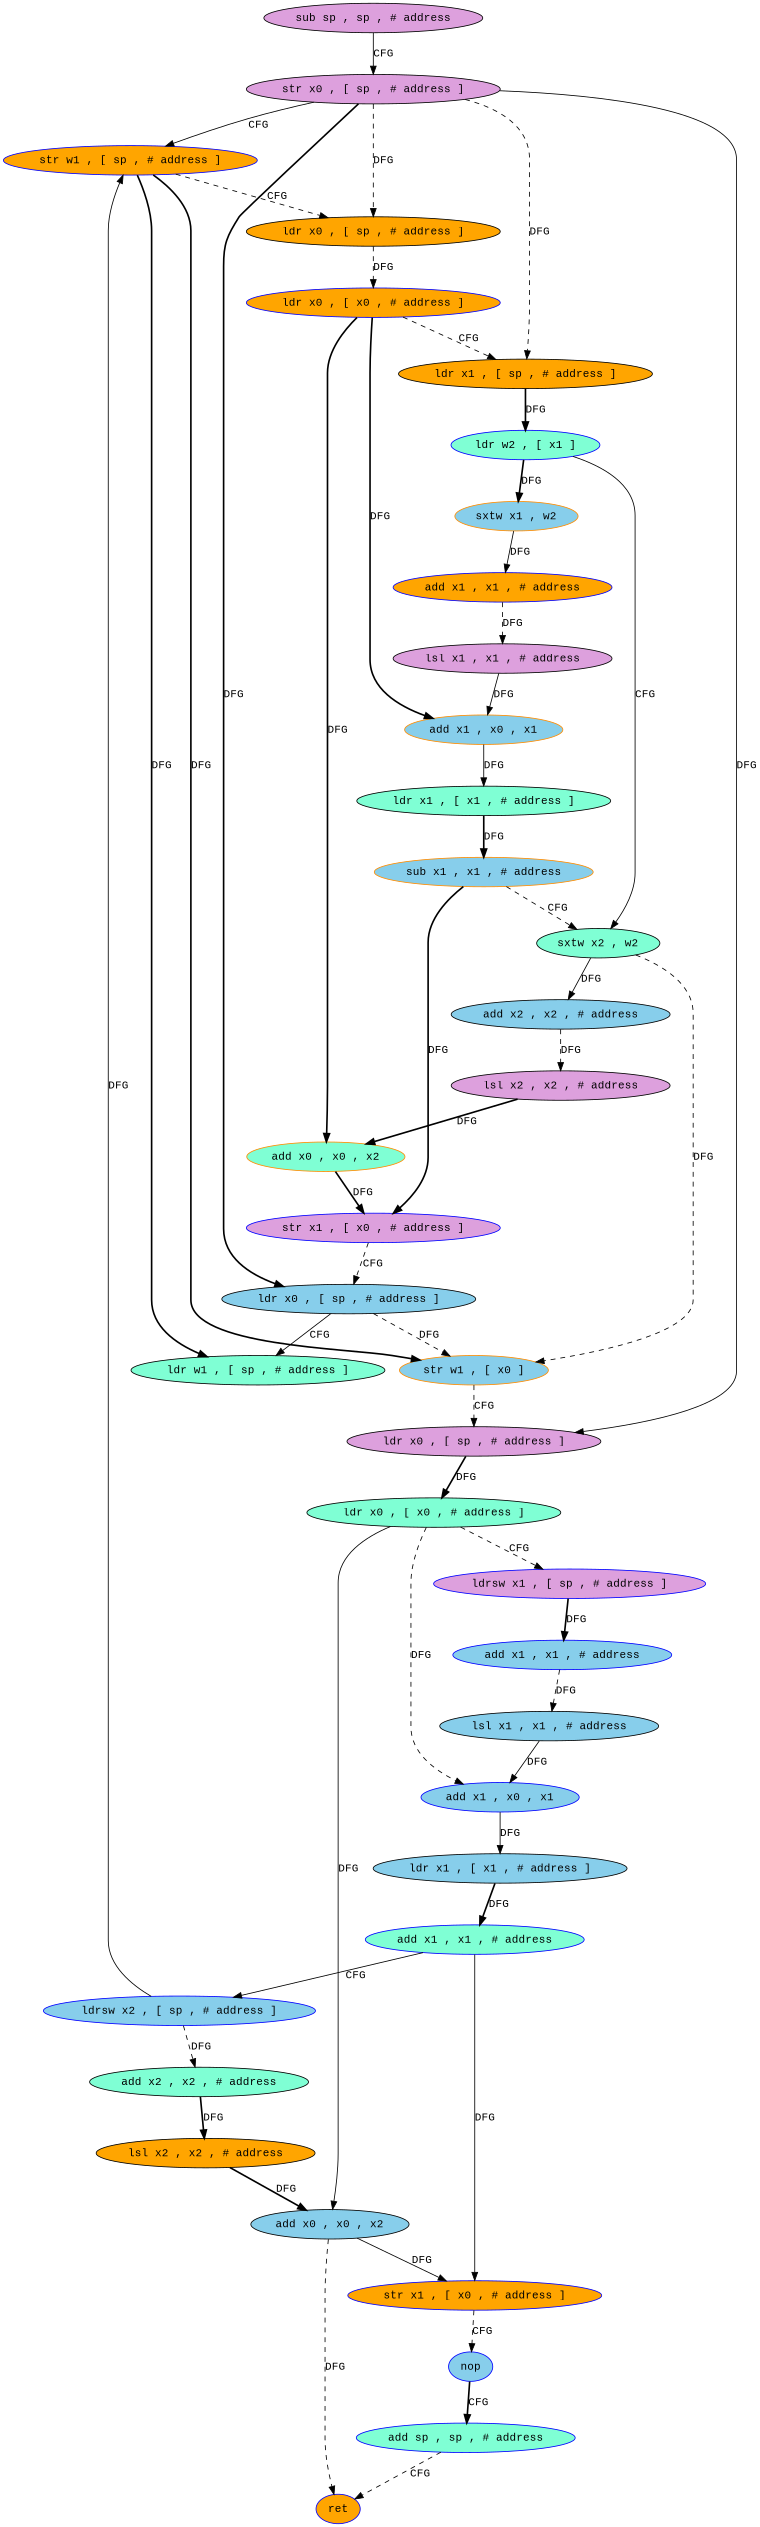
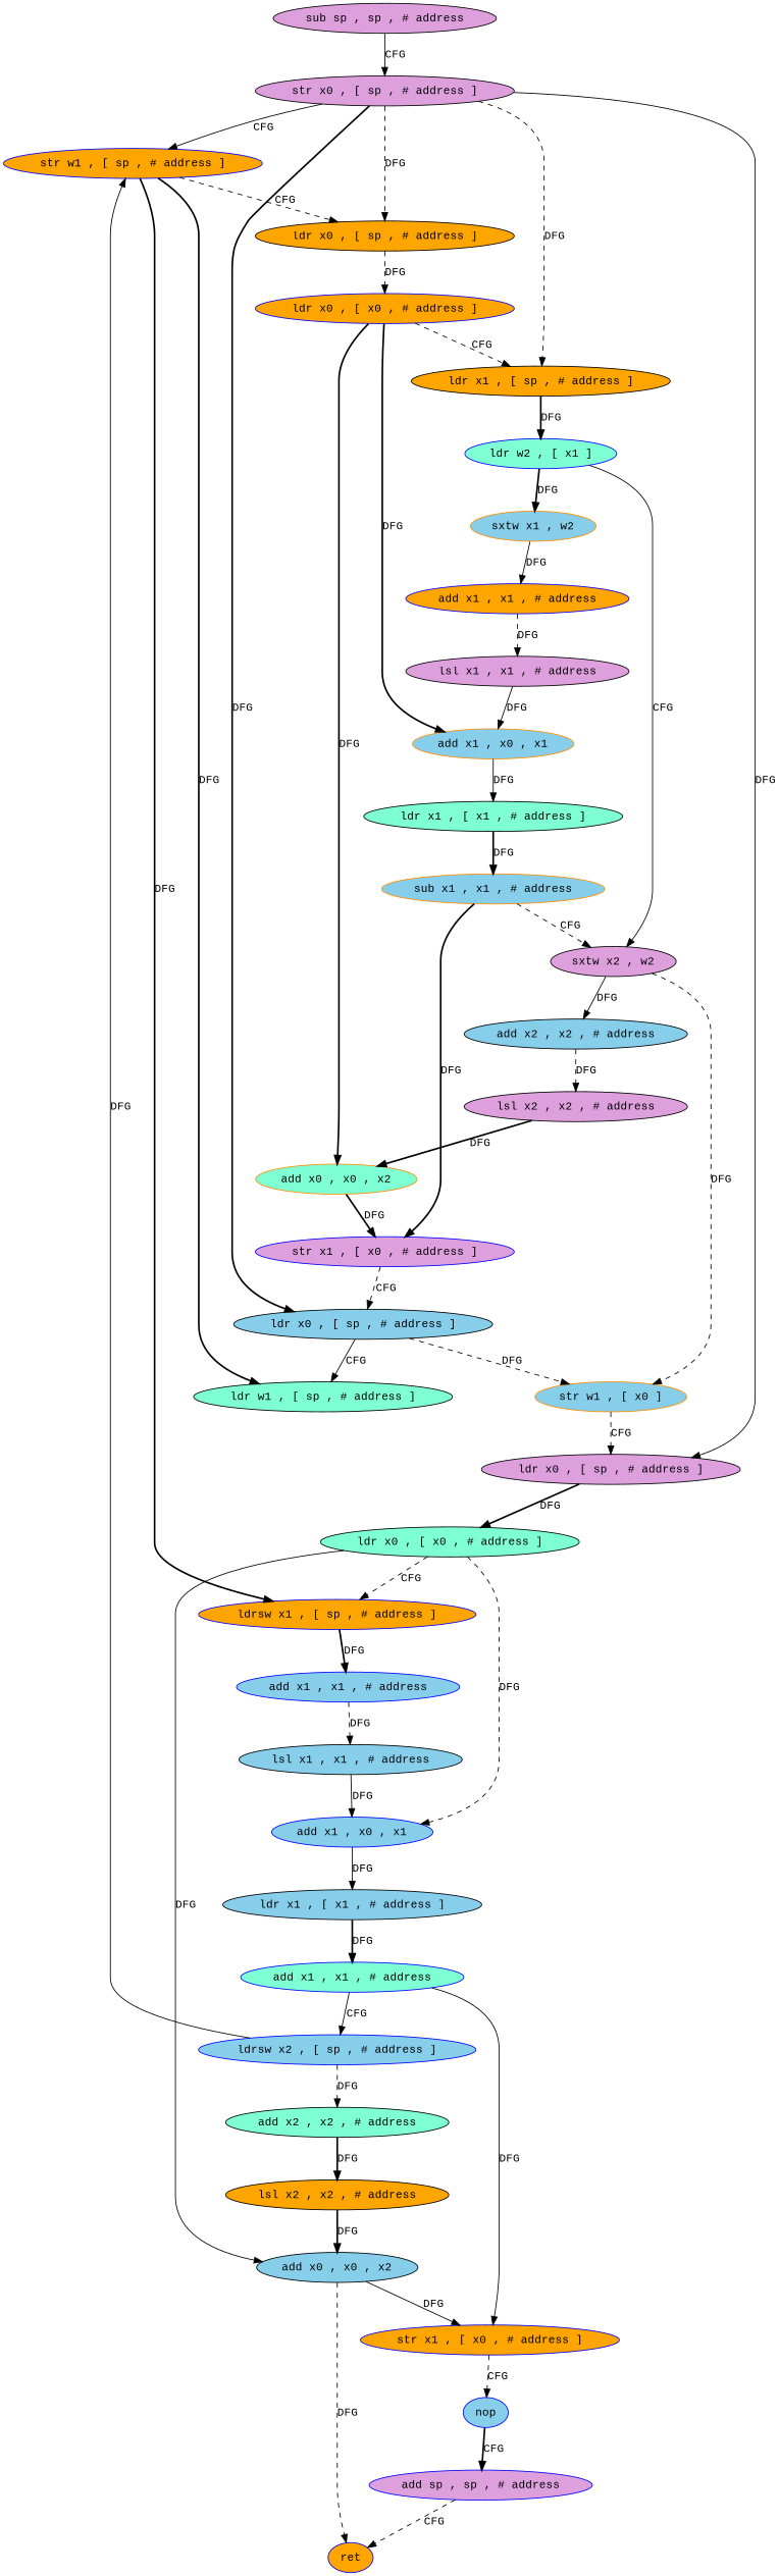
  digraph {
    fontname="Liberation Mono"
    node [color=black fillcolor=skyblue fontname="Liberation Mono" style=filled]
    edge [fontname="Liberation Mono" style=dashed]
    n1 [fillcolor=plum label="sub sp , sp , # address"]
    n2 [fillcolor=plum label="str x0 , [ sp , # address ]"]
    n3 [color=blue fillcolor=orange label="str w1 , [ sp , # address ]"]
    n4 [fillcolor=orange label="ldr x0 , [ sp , # address ]"]
    n5 [fillcolor=orange label="ldr x1 , [ sp , # address ]"]
    n6 [label="ldr x0 , [ sp , # address ]"]
    n7 [fillcolor=plum label="ldr x0 , [ sp , # address ]"]
    n8 [fillcolor=aquamarine label="ldr w1 , [ sp , # address ]"]
-   n9 [color=blue fillcolor=plum label="ldrsw x1 , [ sp , # address ]"]
+   n9 [color=blue fillcolor=orange label="ldrsw x1 , [ sp , # address ]"]
    n10 [color=blue fillcolor=orange label="ldr x0 , [ x0 , # address ]"]
    n11 [color=blue fillcolor=aquamarine label="ldr w2 , [ x1 ]"]
    n12 [color=darkorange label="str w1 , [ x0 ]"]
    n13 [fillcolor=aquamarine label="ldr x0 , [ x0 , # address ]"]
    n14 [color=blue label="add x1 , x1 , # address"]
    n15 [color=blue label="ldrsw x2 , [ sp , # address ]"]
    n16 [fillcolor=aquamarine label="add x2 , x2 , # address"]
    n17 [color=darkorange label="add x1 , x0 , x1"]
    n18 [color=darkorange fillcolor=aquamarine label="add x0 , x0 , x2"]
    n19 [fillcolor=aquamarine label="ldr x1 , [ x1 , # address ]"]
    n20 [color=blue fillcolor=plum label="str x1 , [ x0 , # address ]"]
    n21 [color=darkorange label="sxtw x1 , w2"]
-   n22 [fillcolor=aquamarine label="sxtw x2 , w2"]
+   n22 [fillcolor=plum label="sxtw x2 , w2"]
    n23 [color=blue fillcolor=orange label="add x1 , x1 , # address"]
    n24 [label="add x2 , x2 , # address"]
    n25 [fillcolor=plum label="lsl x1 , x1 , # address"]
    n26 [color=darkorange label="sub x1 , x1 , # address"]
    n27 [fillcolor=plum label="lsl x2 , x2 , # address"]
    n28 [color=blue label="add x1 , x0 , x1"]
    n29 [label="add x0 , x0 , x2"]
    n30 [label="ldr x1 , [ x1 , # address ]"]
    n31 [color=blue fillcolor=orange label="str x1 , [ x0 , # address ]"]
    n32 [color=blue fillcolor=orange label=ret]
    n33 [label="lsl x1 , x1 , # address"]
    n34 [color=blue fillcolor=aquamarine label="add x1 , x1 , # address"]
    n35 [color=blue label=nop]
    n36 [fillcolor=orange label="lsl x2 , x2 , # address"]
-   n37 [color=blue fillcolor=aquamarine label="add sp , sp , # address"]
+   n37 [color=blue fillcolor=plum label="add sp , sp , # address"]
    n1 -> n2 [label=CFG style=solid]
    n2 -> n3 [label=CFG style=solid]
    n2 -> n4 [label=DFG]
    n2 -> n5 [label=DFG]
    n2 -> n6 [label=DFG style=bold]
    n2 -> n7 [label=DFG style=solid]
    n3 -> n4 [label=CFG]
    n3 -> n8 [label=DFG style=bold]
-   n3 -> n12 [label=DFG style=bold]
+   n3 -> n9 [label=DFG style=bold]
    n4 -> n10 [label=DFG]
    n5 -> n11 [label=DFG style=bold]
    n6 -> n8 [label=CFG style=solid]
    n6 -> n12 [label=DFG]
    n7 -> n13 [label=DFG style=bold]
    n9 -> n14 [label=DFG style=bold]
    n10 -> n5 [label=CFG]
    n10 -> n17 [label=DFG style=bold]
    n10 -> n18 [label=DFG style=bold]
    n11 -> n21 [label=DFG style=bold]
    n11 -> n22 [label=CFG style=solid]
    n12 -> n7 [label=CFG]
    n13 -> n9 [label=CFG]
    n13 -> n28 [label=DFG]
    n13 -> n29 [label=DFG style=solid]
    n14 -> n33 [label=DFG]
    n15 -> n3 [label=DFG style=solid]
    n15 -> n16 [label=DFG]
    n16 -> n36 [label=DFG style=bold]
    n17 -> n19 [label=DFG style=solid]
    n18 -> n20 [label=DFG style=bold]
    n19 -> n26 [label=DFG style=bold]
    n20 -> n6 [label=CFG]
    n21 -> n23 [label=DFG style=solid]
    n22 -> n12 [label=DFG]
    n22 -> n24 [label=DFG style=solid]
    n23 -> n25 [label=DFG]
    n24 -> n27 [label=DFG]
    n25 -> n17 [label=DFG style=solid]
    n26 -> n20 [label=DFG style=bold]
    n26 -> n22 [label=CFG]
    n27 -> n18 [label=DFG style=bold]
    n28 -> n30 [label=DFG style=solid]
    n29 -> n31 [label=DFG style=solid]
    n29 -> n32 [label=DFG]
    n30 -> n34 [label=DFG style=bold]
    n31 -> n35 [label=CFG]
    n33 -> n28 [label=DFG style=solid]
    n34 -> n15 [label=CFG style=solid]
    n34 -> n31 [label=DFG style=solid]
    n35 -> n37 [label=CFG style=bold]
    n36 -> n29 [label=DFG style=bold]
    n37 -> n32 [label=CFG]
  }
